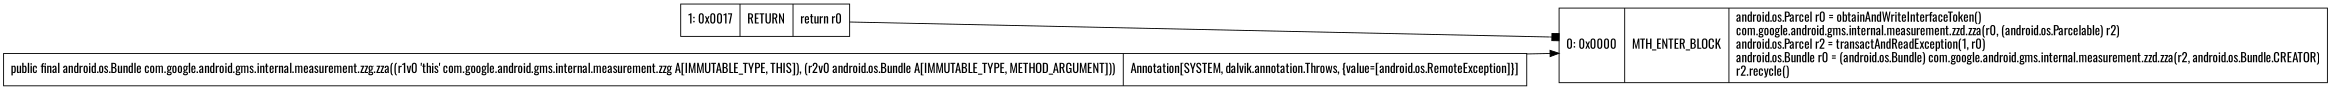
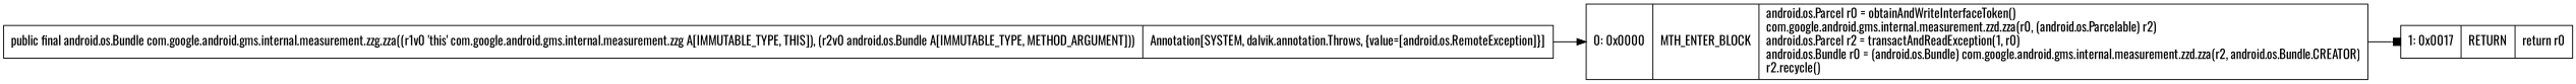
  digraph {
    rankdir=LR
    fontname=Oswald
    node [shape=record fontname=Oswald]
    edge [fontname=Oswald]
    n1 [label="{0\:\ 0x0000|MTH_ENTER_BLOCK\l|android.os.Parcel r0 = obtainAndWriteInterfaceToken()\lcom.google.android.gms.internal.measurement.zzd.zza(r0, (android.os.Parcelable) r2)\landroid.os.Parcel r2 = transactAndReadException(1, r0)\landroid.os.Bundle r0 = (android.os.Bundle) com.google.android.gms.internal.measurement.zzd.zza(r2, android.os.Bundle.CREATOR)\lr2.recycle()\l}"]
    n2 [label="{1\:\ 0x0017|RETURN\l|return r0\l}"]
    n3 [label="{public final android.os.Bundle com.google.android.gms.internal.measurement.zzg.zza((r1v0 'this' com.google.android.gms.internal.measurement.zzg A[IMMUTABLE_TYPE, THIS]), (r2v0 android.os.Bundle A[IMMUTABLE_TYPE, METHOD_ARGUMENT]))  | Annotation[SYSTEM, dalvik.annotation.Throws, \{value=[android.os.RemoteException]\}]\l}"]
-   n2 -> n1 [arrowhead=box]
+   n1 -> n2 [arrowhead=box]
    n3 -> n1 [arrowhead=normal]
  }
